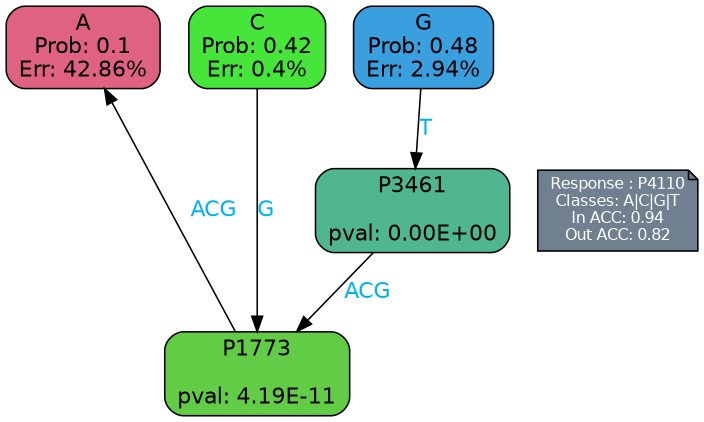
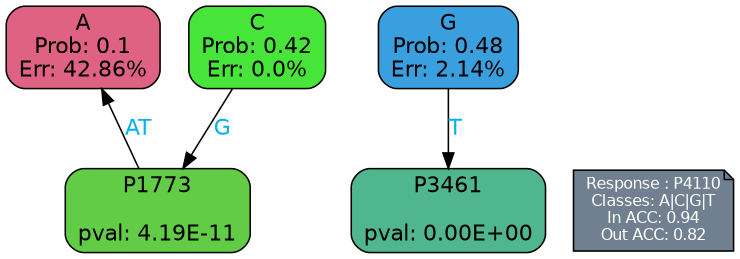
  digraph {
    ranksep=equally
    splines=polylines
    node [color=black fontname=helvetica shape=box style="filled, rounded"]
    edge [fontcolor=deepskyblue2 fontname=helvetica]
    n1 [fillcolor="#df6282" label="A\nProb: 0.1\nErr: 42.86%"]
-   n2 [fillcolor="#47e539" label="C\nProb: 0.42\nErr: 0.4%"]
-   n3 [fillcolor="#399fdf" label="G\nProb: 0.48\nErr: 2.94%"]
+   n2 [fillcolor="#47e539" label="C\nProb: 0.42\nErr: 0.0%"]
+   n3 [fillcolor="#399fdf" label="G\nProb: 0.48\nErr: 2.14%"]
    n4 [align=left fillcolor=slategray fontcolor=white fontsize=10 label="Response : P4110\nClasses: A|C|G|T\nIn ACC: 0.94\nOut ACC: 0.82\n" shape=note style=filled]
    n5 [fillcolor="#4fb690" label="P3461\n\npval: 0.00E+00"]
    n6 [fillcolor="#63cc46" label="P1773\n\npval: 4.19E-11"]
    subgraph sub_1 {
      rank=same
      n1
      n2
      n3
    }
    subgraph sub_2 {
      rank=same
      n4
      n5
    }
    n2 -> n6 [label=G]
    n3 -> n5 [label=T]
-   n5 -> n6 [label=ACG]
-   n6 -> n1 [label=ACG]
+   n6 -> n1 [label=AT]
  }
